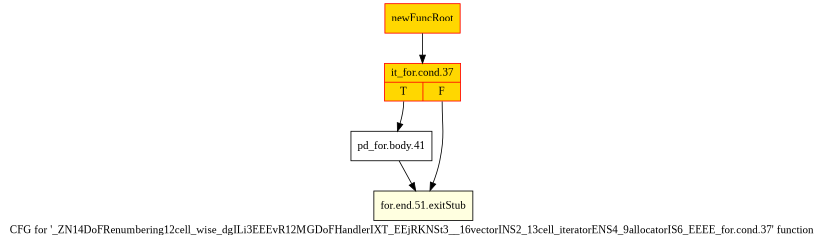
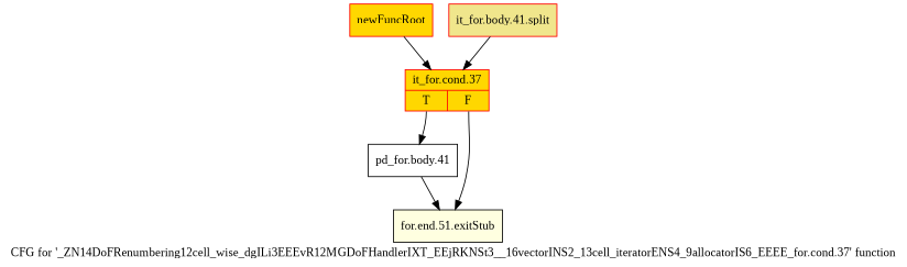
  digraph {
    fontname="Liberation Serif"
    label="CFG for '_ZN14DoFRenumbering12cell_wise_dgILi3EEEvR12MGDoFHandlerIXT_EEjRKNSt3__16vectorINS2_13cell_iteratorENS4_9allocatorIS6_EEEE_for.cond.37' function"
    node [color=red fillcolor=gold fontname="Liberation Serif" shape=record style=filled]
    edge [fontname="Liberation Serif"]
    n1 [label="{newFuncRoot}"]
    n2 [label="{it_for.cond.37|{<s0>T|<s1>F}}"]
    n3 [color=black fillcolor=lightyellow label="{for.end.51.exitStub}"]
    n4 [color=black fillcolor=white label="{pd_for.body.41}"]
+   n5 [fillcolor=khaki label="{it_for.body.41.split}"]
    n1 -> n2
    n2 -> n3 [tailport=s1]
    n2 -> n4 [tailport=s0]
    n4 -> n3
+   n5 -> n2
  }
